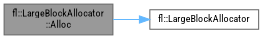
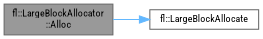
  digraph {
    rankdir=LR
    fontname="Roboto Condensed"
    node [fontname="Roboto Condensed" fontsize=10 shape=box style=filled]
    n1 [color=gray40 fillcolor=grey60 fontcolor=black height=0.2 label="fl::LargeBlockAllocator\l::Alloc" width=0.4]
-   n2 [color=grey40 fillcolor=white height=0.2 label="fl::LargeBlockAllocator" width=0.4]
+   n2 [color=grey40 fillcolor=white height=0.2 label="fl::LargeBlockAllocate" width=0.4]
    n1 -> n2 [color=steelblue1 fontname="Roboto Condensed" fontsize=10 labelfontname=Helvetica labelfontsize=10 style=solid]
  }
